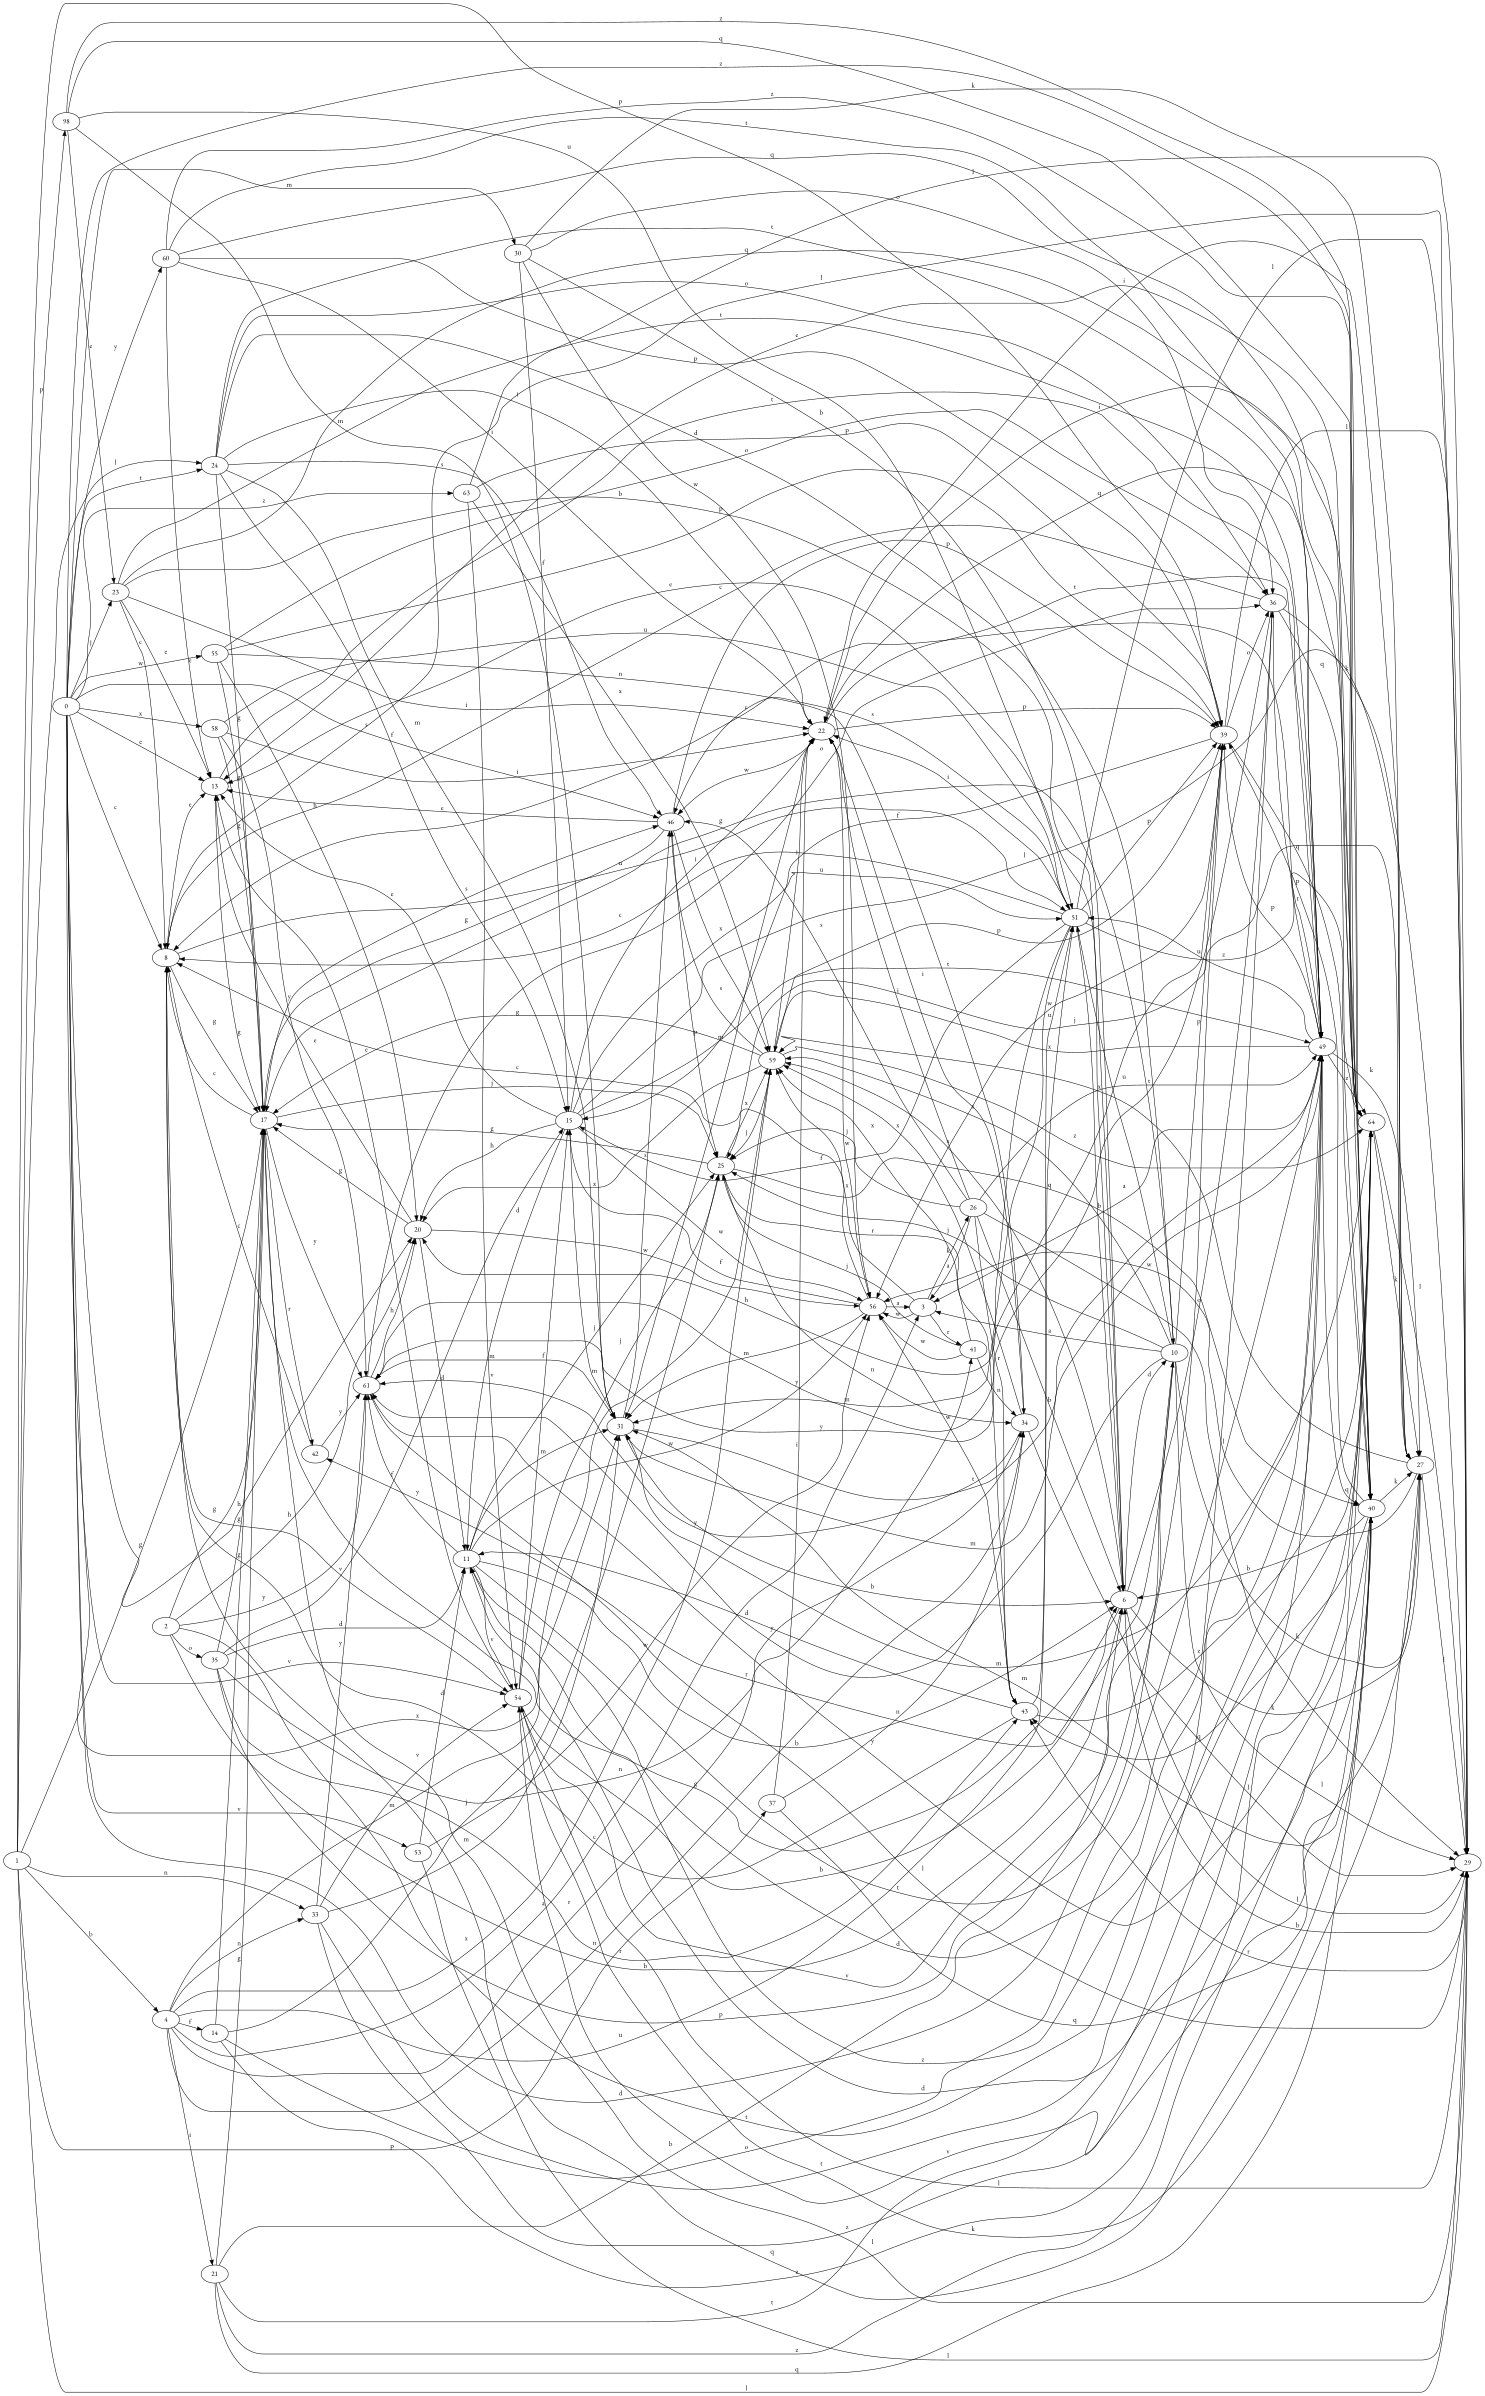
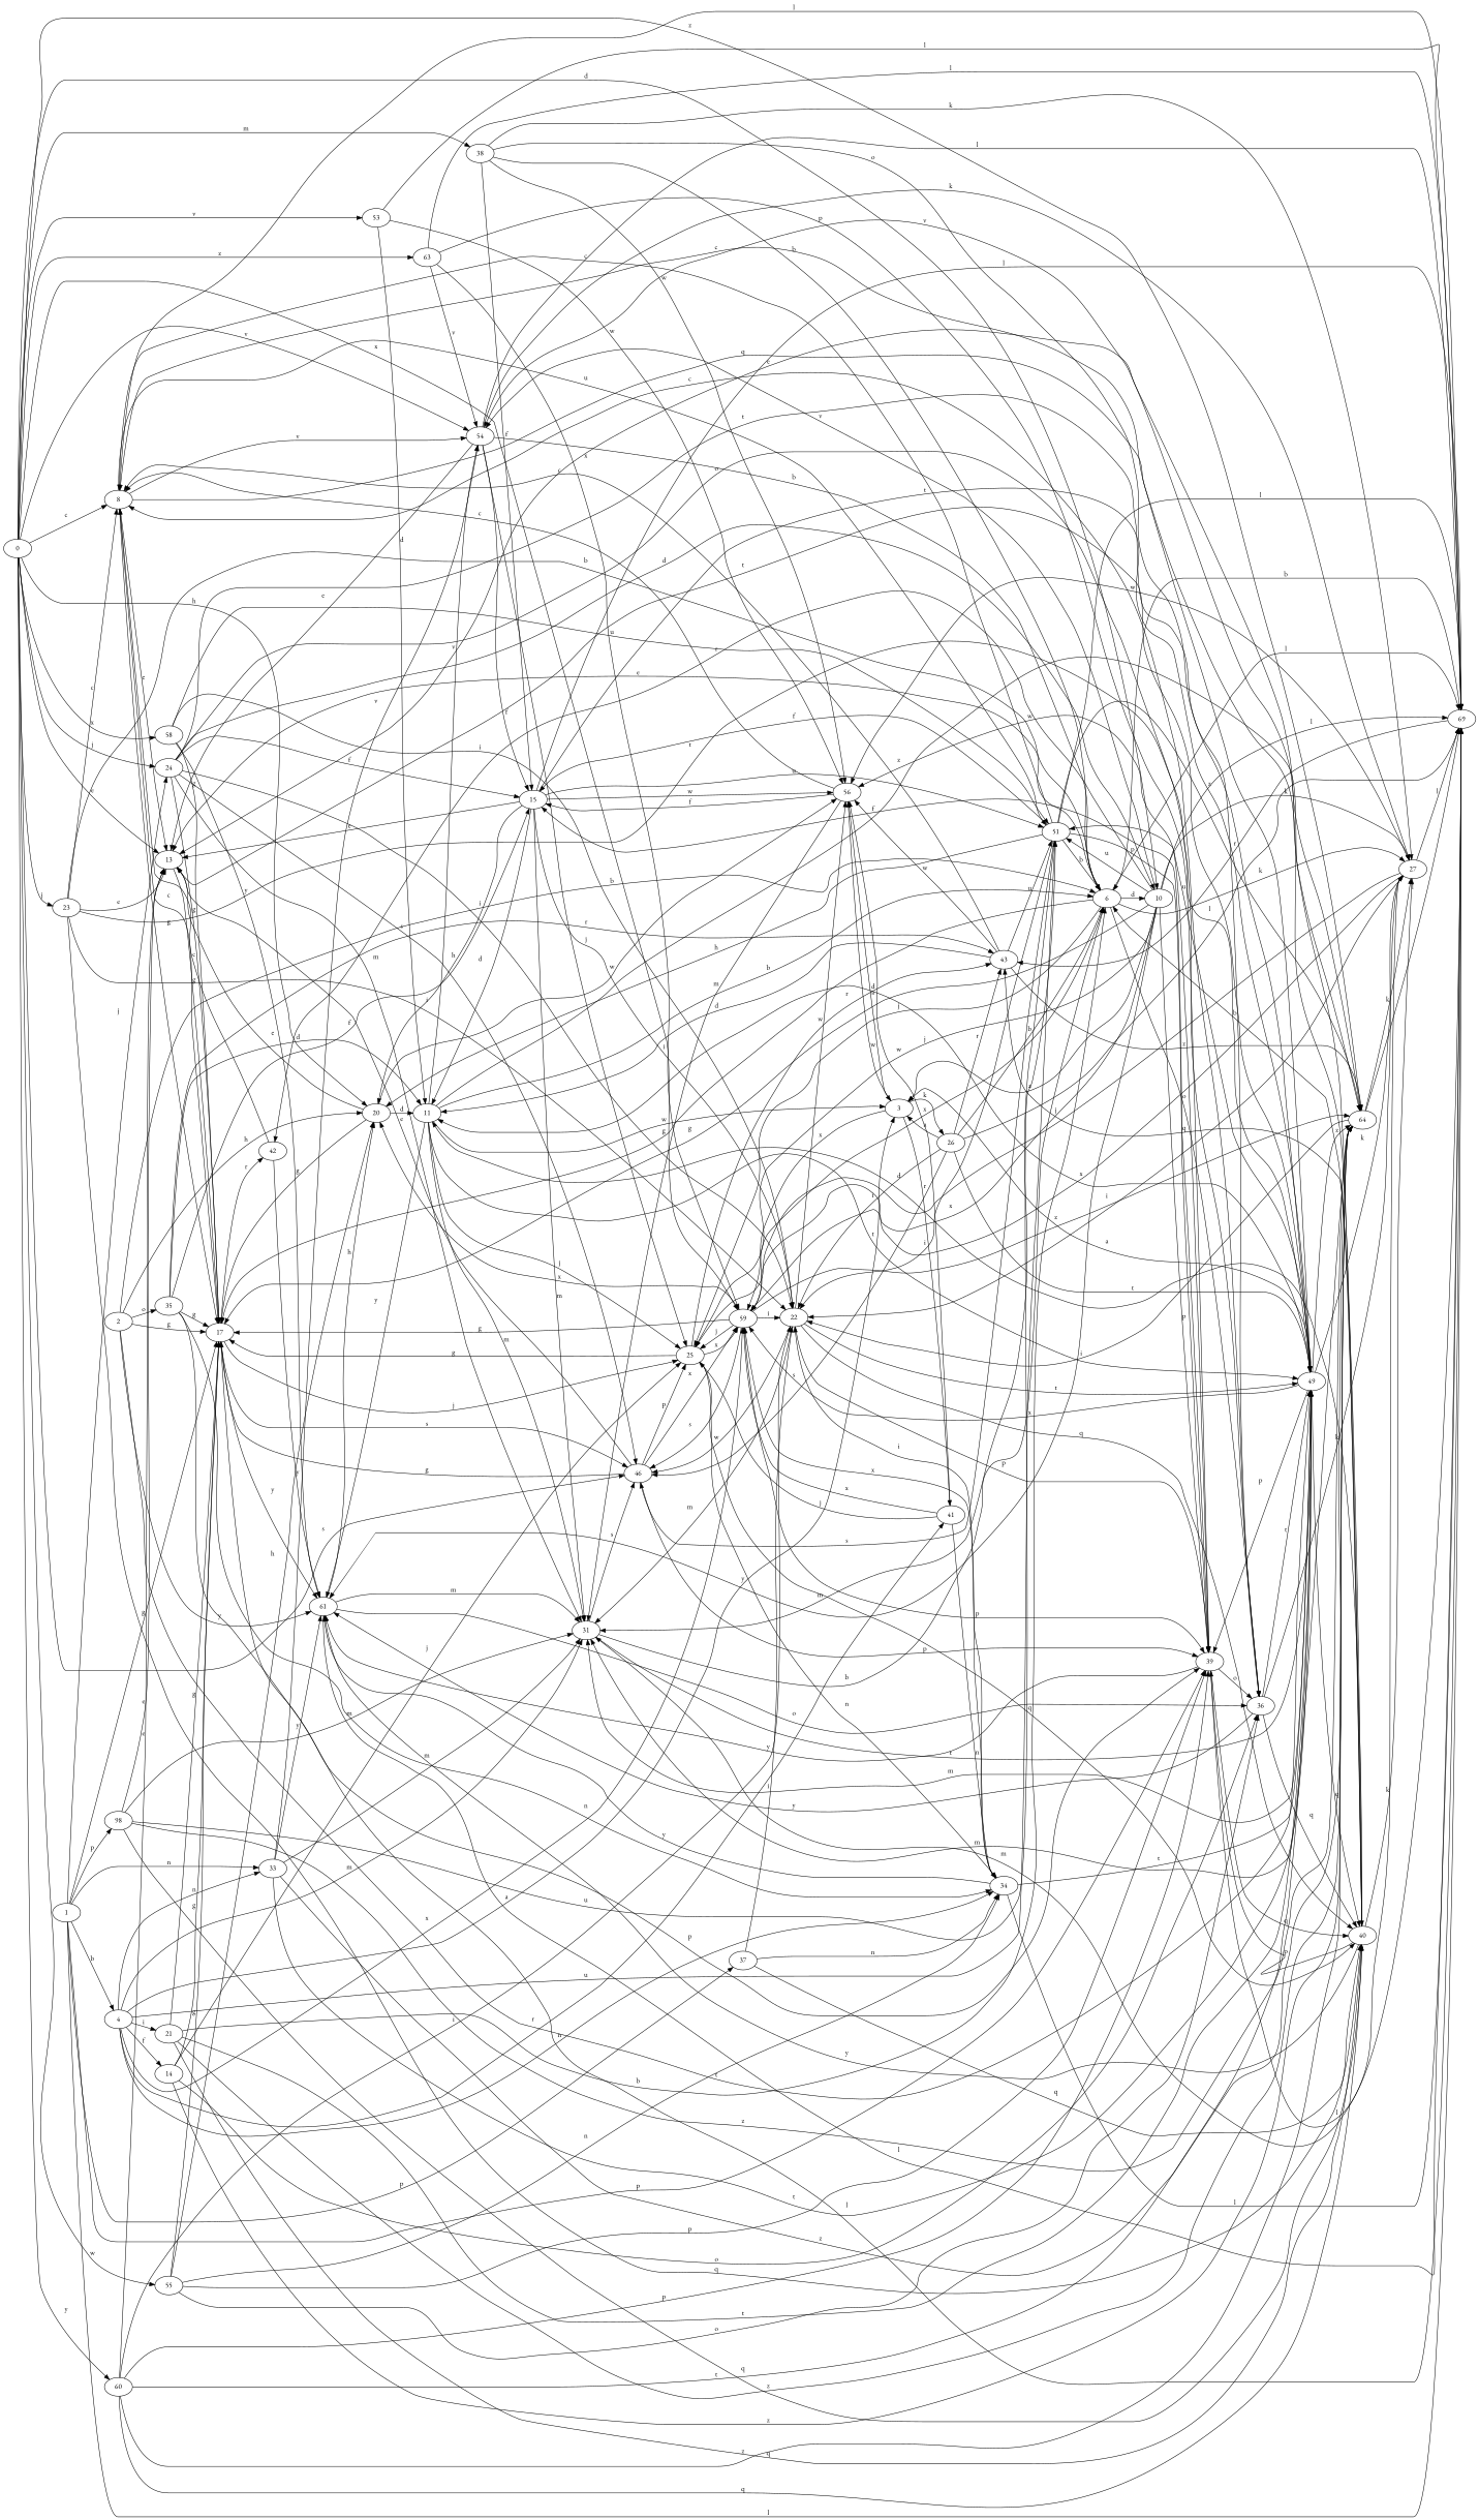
  strict digraph {
    fontname="EB Garamond"
    rankdir=LR
    node [fontname="EB Garamond"]
    edge [fontname="EB Garamond"]
    0
    8
    10
    13
    20
    23
    24
-   30
+   30 [label=38]
    46
    53
    54
    55
    58
    59
    60
    63
    64
    17
-   29
+   29 [label=69]
    51
    40
    39
    61
    3
    25
    27
    42
    49
    56
    11
    6
    22
    31
    36
    15
    34
    1
    4
    33
    37
    n41 [label=98]
    41
    14
    21
    43
    2
    35
    26
    0 -> 8 [label=c]
    0 -> 10 [label=d]
    0 -> 13 [label=e]
    0 -> 20 [label=h]
    0 -> 23 [label=j]
-   0 -> 24 [label=t]
+   0 -> 24 [label=j]
    0 -> 30 [label=m]
    0 -> 46 [label=s]
    0 -> 53 [label=v]
    0 -> 54 [label=v]
    0 -> 55 [label=w]
    0 -> 58 [label=x]
    0 -> 59 [label=x]
    0 -> 60 [label=y]
    0 -> 63 [label=z]
    0 -> 64 [label=z]
    8 -> 13 [label=e]
    8 -> 54 [label=v]
    8 -> 17 [label=g]
    8 -> 29 [label=l]
    8 -> 51 [label=u]
    8 -> 40 [label=q]
    10 -> 54 [label=v]
    10 -> 59 [label=x]
    10 -> 17 [label=g]
    10 -> 29 [label=l]
    10 -> 51 [label=u]
    10 -> 39 [label=p]
    10 -> 61 [label=y]
    10 -> 3 [label=a]
    10 -> 25 [label=j]
    10 -> 27 [label=k]
    10 -> 42 [label=r]
    13 -> 17 [label=g]
    13 -> 49 [label=t]
    20 -> 13 [label=e]
    20 -> 17 [label=g]
    20 -> 56 [label=w]
    20 -> 11 [label=d]
    23 -> 8 [label=c]
    23 -> 13 [label=e]
    23 -> 40 [label=q]
    23 -> 49 [label=t]
    23 -> 6 [label=b]
    23 -> 22 [label=i]
    24 -> 10 [label=d]
    24 -> 46 [label=s]
    24 -> 17 [label=g]
    24 -> 49 [label=t]
    24 -> 22 [label=i]
    24 -> 31 [label=m]
    24 -> 36 [label=o]
    24 -> 15 [label=f]
    30 -> 27 [label=k]
    30 -> 56 [label=w]
    30 -> 6 [label=b]
    30 -> 36 [label=o]
    30 -> 15 [label=f]
    46 -> 13 [label=e]
    46 -> 59 [label=x]
    46 -> 17 [label=g]
    46 -> 39 [label=p]
    46 -> 25 [label=p]
    53 -> 29 [label=l]
    53 -> 56 [label=w]
    53 -> 11 [label=d]
    54 -> 13 [label=e]
    54 -> 29 [label=l]
    54 -> 25 [label=j]
    54 -> 27 [label=k]
    54 -> 6 [label=b]
    54 -> 15 [label=f]
    55 -> 20 [label=h]
    55 -> 17 [label=g]
    55 -> 39 [label=p]
    55 -> 36 [label=o]
    55 -> 34 [label=n]
    58 -> 17 [label=g]
    58 -> 51 [label=u]
    58 -> 61 [label=y]
    58 -> 22 [label=i]
    59 -> 20 [label=x]
    59 -> 46 [label=s]
    59 -> 64 [label=z]
    59 -> 17 [label=g]
    59 -> 39 [label=p]
    59 -> 25 [label=j]
    59 -> 22 [label=i]
    60 -> 13 [label=e]
    60 -> 64 [label=z]
    60 -> 40 [label=q]
    60 -> 39 [label=p]
    60 -> 49 [label=t]
    60 -> 22 [label=i]
    63 -> 54 [label=v]
    63 -> 59 [label=x]
    63 -> 29 [label=l]
    63 -> 39 [label=p]
    64 -> 13 [label=e]
    64 -> 29 [label=l]
    64 -> 27 [label=k]
    64 -> 22 [label=i]
    64 -> 31 [label=m]
    17 -> 8 [label=c]
    17 -> 46 [label=s]
    17 -> 29 [label=l]
    17 -> 61 [label=y]
    17 -> 25 [label=j]
    17 -> 42 [label=r]
    29 -> 6 [label=b]
    29 -> 43 [label=r]
    51 -> 8 [label=c]
    51 -> 20 [label=h]
    51 -> 46 [label=s]
    51 -> 64 [label=z]
    51 -> 29 [label=l]
    51 -> 39 [label=p]
    51 -> 6 [label=b]
    51 -> 22 [label=i]
    51 -> 31 [label=m]
    51 -> 15 [label=f]
    40 -> 54 [label=v]
    40 -> 39 [label=p]
    40 -> 61 [label=y]
    40 -> 27 [label=k]
    40 -> 11 [label=d]
    40 -> 6 [label=b]
    40 -> 43 [label=q]
    39 -> 29 [label=l]
    39 -> 40 [label=q]
    39 -> 61 [label=y]
    39 -> 56 [label=w]
    39 -> 36 [label=o]
    39 -> 15 [label=f]
    61 -> 20 [label=h]
    61 -> 29 [label=l]
    61 -> 31 [label=m]
    61 -> 36 [label=o]
    3 -> 59 [label=x]
    3 -> 56 [label=w]
    3 -> 41 [label=r]
    3 -> 26 [label=k]
    25 -> 59 [label=x]
    25 -> 17 [label=g]
    25 -> 40 [label=q]
    25 -> 34 [label=n]
    25 -> 43 [label=r]
    27 -> 59 [label=x]
    27 -> 29 [label=l]
    27 -> 25 [label=j]
    27 -> 56 [label=w]
    27 -> 22 [label=i]
    27 -> 31 [label=m]
    42 -> 8 [label=c]
    42 -> 61 [label=y]
    49 -> 8 [label=c]
    49 -> 59 [label=x]
    49 -> 64 [label=z]
    49 -> 51 [label=u]
    49 -> 40 [label=q]
    49 -> 39 [label=p]
    49 -> 3 [label=a]
    49 -> 27 [label=k]
    49 -> 11 [label=d]
    49 -> 31 [label=m]
    56 -> 8 [label=c]
    56 -> 3 [label=a]
    56 -> 31 [label=m]
    56 -> 15 [label=f]
    11 -> 54 [label=v]
    11 -> 64 [label=z]
    11 -> 61 [label=y]
    11 -> 25 [label=j]
    11 -> 49 [label=t]
-   11 -> 56 [label=w]
+   11 -> 3 [label=w]
    11 -> 6 [label=b]
    11 -> 31 [label=m]
    6 -> 10 [label=d]
    6 -> 13 [label=e]
    6 -> 59 [label=x]
    6 -> 17 [label=g]
    6 -> 29 [label=l]
-   26 -> 25 [label=j]
+   6 -> 25 [label=j]
    6 -> 27 [label=k]
    6 -> 36 [label=o]
    22 -> 46 [label=w]
    22 -> 40 [label=q]
    22 -> 39 [label=p]
    22 -> 49 [label=t]
    22 -> 56 [label=w]
    22 -> 31 [label=m]
    31 -> 46 [label=s]
    31 -> 49 [label=t]
    31 -> 6 [label=b]
    36 -> 8 [label=c]
    36 -> 40 [label=q]
    36 -> 61 [label=y]
    36 -> 27 [label=k]
    36 -> 49 [label=t]
    15 -> 13 [label=e]
    15 -> 20 [label=h]
    15 -> 29 [label=l]
    15 -> 51 [label=u]
    15 -> 49 [label=t]
    15 -> 56 [label=w]
    15 -> 11 [label=d]
    15 -> 22 [label=i]
    15 -> 31 [label=m]
    34 -> 59 [label=x]
    34 -> 29 [label=l]
    34 -> 61 [label=y]
+   34 -> 49 [label=t]
    34 -> 22 [label=i]
    1 -> 24 [label=j]
    1 -> 17 [label=g]
    1 -> 29 [label=l]
    1 -> 39 [label=p]
    1 -> 4 [label=b]
    1 -> 33 [label=n]
    1 -> 37 [label=p]
    1 -> n41 [label=p]
    4 -> 59 [label=x]
    4 -> 51 [label=u]
    4 -> 3 [label=a]
    4 -> 31 [label=m]
    4 -> 34 [label=n]
    4 -> 33 [label=n]
    4 -> 41 [label=r]
    4 -> 14 [label=f]
    4 -> 21 [label=i]
    33 -> 54 [label=v]
    33 -> 64 [label=z]
    33 -> 61 [label=y]
    33 -> 49 [label=t]
    33 -> 31 [label=m]
    37 -> 40 [label=q]
    37 -> 22 [label=i]
    37 -> 34 [label=n]
-   n41 -> 23 [label=e]
+   n41 -> 13 [label=e]
    n41 -> 64 [label=z]
    n41 -> 51 [label=u]
    n41 -> 40 [label=q]
    n41 -> 31 [label=m]
    41 -> 59 [label=x]
    41 -> 25 [label=j]
    41 -> 56 [label=w]
    41 -> 34 [label=n]
    14 -> 64 [label=z]
    14 -> 17 [label=g]
    14 -> 25 [label=j]
    14 -> 36 [label=o]
    21 -> 64 [label=z]
    21 -> 17 [label=g]
    21 -> 40 [label=q]
    21 -> 49 [label=t]
    21 -> 6 [label=b]
    43 -> 8 [label=c]
    43 -> 64 [label=z]
    43 -> 51 [label=u]
    43 -> 56 [label=w]
    43 -> 11 [label=d]
    2 -> 20 [label=h]
    2 -> 17 [label=g]
    2 -> 61 [label=y]
    2 -> 49 [label=t]
    2 -> 6 [label=b]
    2 -> 35 [label=o]
    35 -> 17 [label=g]
    35 -> 39 [label=p]
    35 -> 11 [label=d]
    35 -> 15 [label=f]
    35 -> 34 [label=n]
    35 -> 43 [label=r]
    26 -> 46 [label=s]
    26 -> 29 [label=l]
    26 -> 3 [label=a]
    26 -> 49 [label=t]
    26 -> 6 [label=b]
    26 -> 22 [label=i]
    26 -> 43 [label=r]
  }
